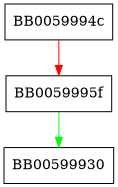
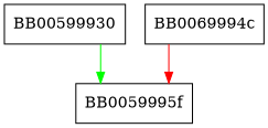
  digraph {
    splines=ortho
    node [shape=box]
    BB00599930
    BB0059995f
-   BB0059994c
-   BB0059995f -> BB00599930 [color=green]
+   BB0059994c [label=BB0069994c]
+   BB00599930 -> BB0059995f [color=green]
    BB0059994c -> BB0059995f [color=red]
  }
